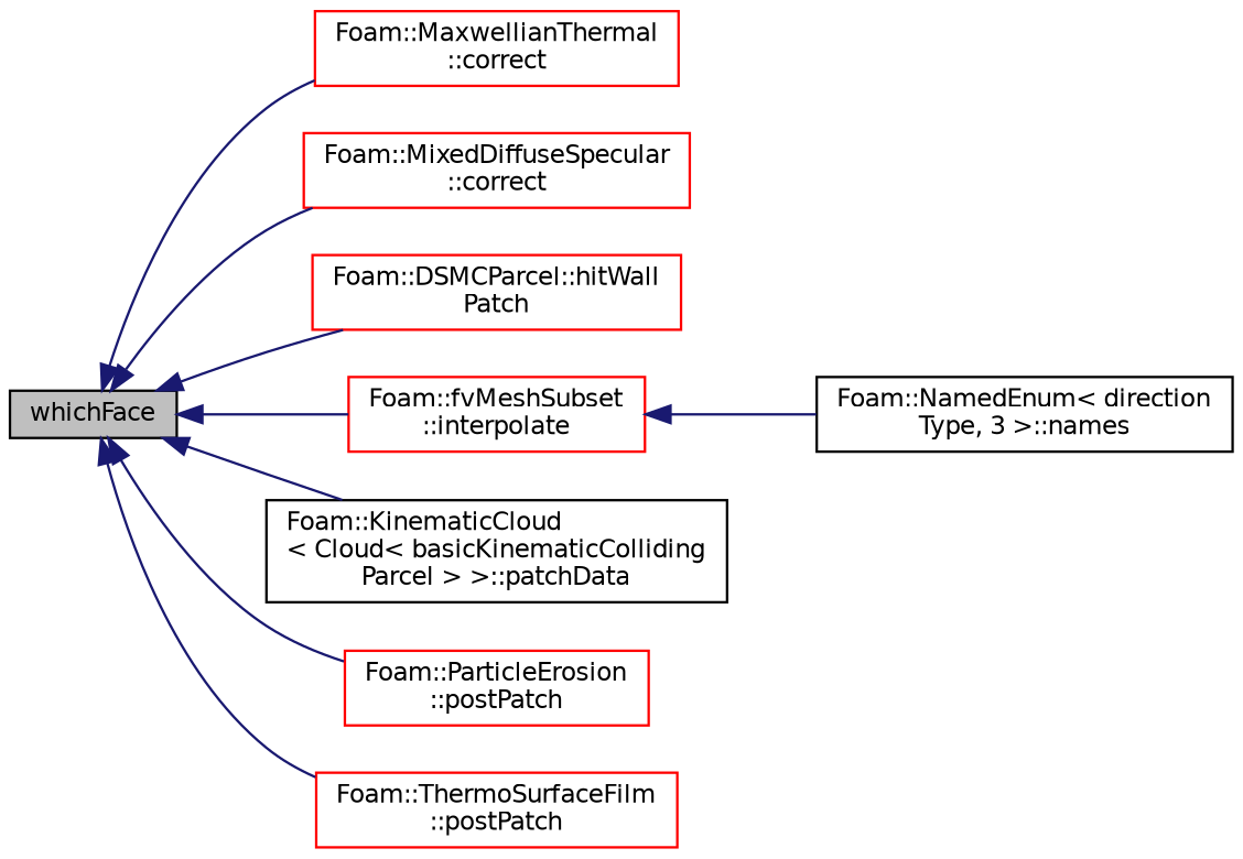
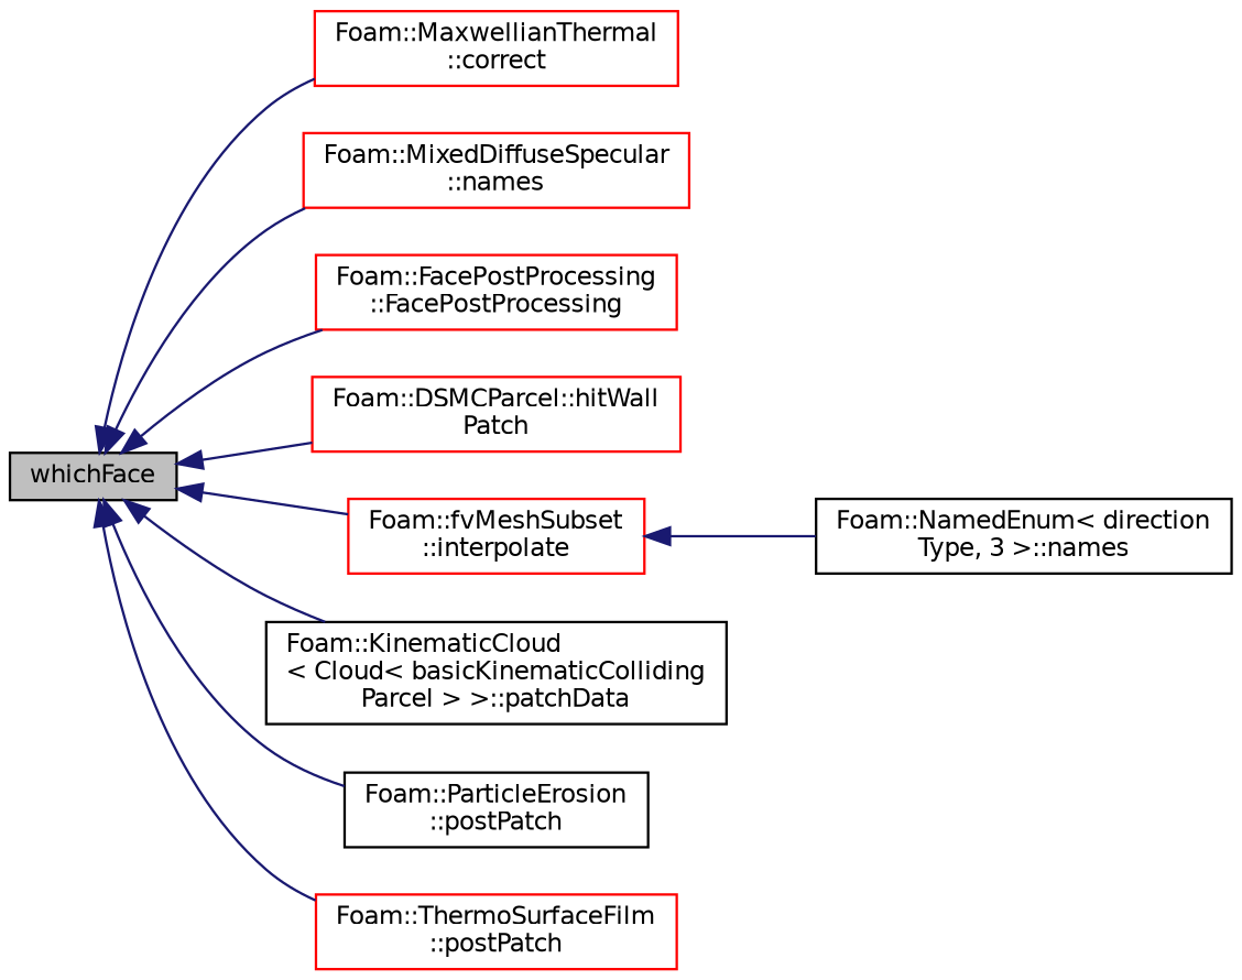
  digraph {
    rankdir=LR
    node [color=red fontname=Helvetica fontsize=10 shape=record]
    edge [color=midnightblue dir=back fontname=Helvetica fontsize=10 labelfontname=Helvetica labelfontsize=10 style=solid]
    n1 [color=black fillcolor=grey75 fontcolor=black height=0.2 label=whichFace style=filled width=0.4]
    n2 [height=0.2 label="Foam::MaxwellianThermal\l::correct" width=0.4]
-   n3 [height=0.2 label="Foam::MixedDiffuseSpecular\l::correct" width=0.4]
+   n3 [height=0.2 label="Foam::MixedDiffuseSpecular\l::names" width=0.4]
+   n4 [height=0.2 label="Foam::FacePostProcessing\l::FacePostProcessing" width=0.4]
    n5 [height=0.2 label="Foam::DSMCParcel::hitWall\lPatch" width=0.4]
    n6 [height=0.2 label="Foam::fvMeshSubset\l::interpolate" width=0.4]
    n7 [color=black height=0.2 label="Foam::KinematicCloud\l\< Cloud\< basicKinematicColliding\lParcel \> \>::patchData" width=0.4]
-   n8 [height=0.2 label="Foam::ParticleErosion\l::postPatch" width=0.4]
+   n8 [color=black height=0.2 label="Foam::ParticleErosion\l::postPatch" width=0.4]
    n9 [height=0.2 label="Foam::ThermoSurfaceFilm\l::postPatch" width=0.4]
    n10 [color=black height=0.2 label="Foam::NamedEnum\< direction\lType, 3 \>::names" width=0.4]
    n1 -> n2
    n1 -> n3
+   n1 -> n4
    n1 -> n5
    n1 -> n6
    n1 -> n7
    n1 -> n8
    n1 -> n9
    n6 -> n10
  }
